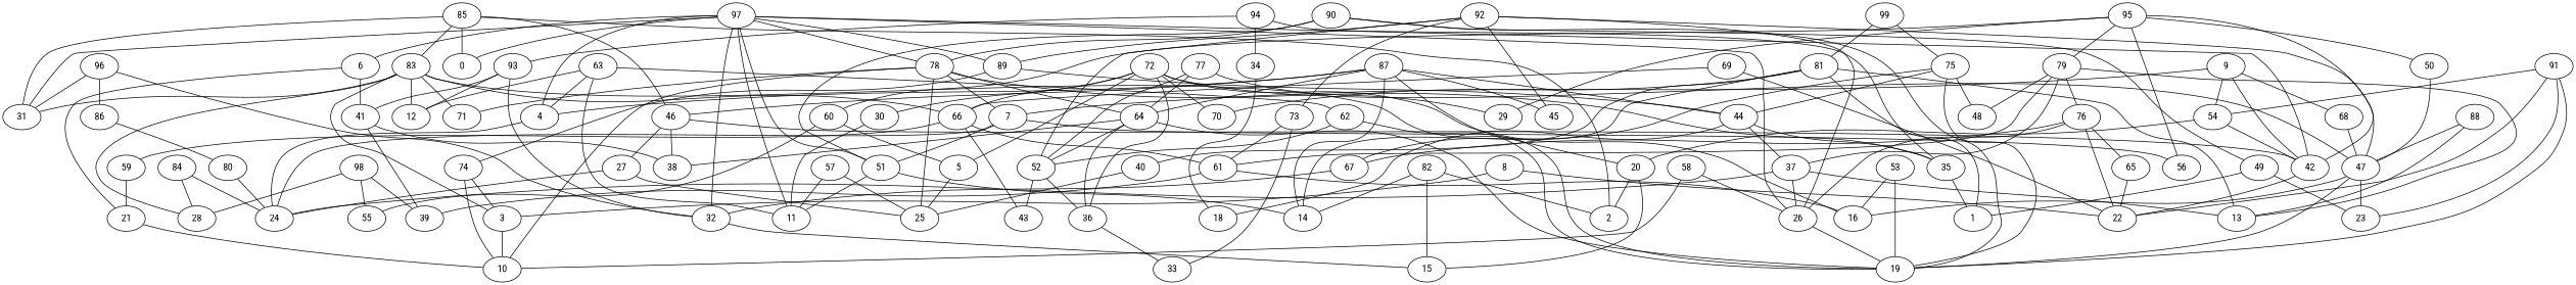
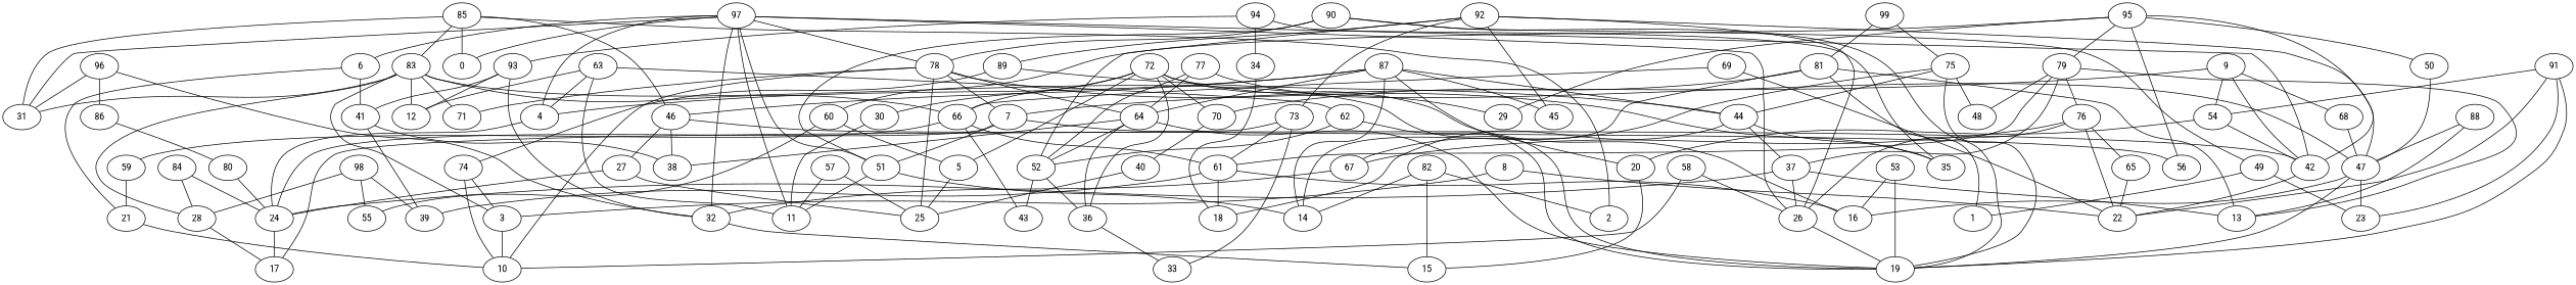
  digraph {
    fontname="Roboto Condensed"
    node [fontname="Roboto Condensed"]
    edge [color=black dir=none fontname="Roboto Condensed"]
    94
    34
    93
    35
    18
    12
    32
    41
    1
    60
    5
    55
    25
    98
    28
    39
    47
+   17
    19
    16
    23
    21
    10
    26
    4
    24
    42
    22
    92
    89
    73
    45
    52
    74
    44
    61
    33
    43
    36
    57
    11
    99
    75
    81
    71
    48
    67
    14
    70
    13
    40
    3
    37
    8
    80
    79
    76
    85
    0
    31
    46
    83
    2
    38
    27
    66
    15
    59
    30
    58
    84
    68
    63
    62
    87
    64
    20
    53
    72
    88
    51
    91
    54
    86
    82
    69
    95
    50
    56
    29
    49
    9
    7
    78
    96
    65
    77
    6
    90
    97
    subgraph sub_1 {
      94
      34
      93
      35
      18
      12
      32
      41
      1
      60
      5
      55
      25
      98
      28
      39
      47
+     17
      19
      16
      23
      21
      10
      26
      4
      24
      42
      22
      92
      89
      73
      45
      52
      74
      44
      61
      33
      43
      36
      57
      11
      99
      75
      81
      71
      48
      67
      14
      70
      13
      40
      3
      37
      8
      80
      79
      76
      85
      0
      31
      46
      83
      2
      38
      27
      66
      15
      59
      30
      58
      84
      68
      63
      62
      87
      64
      20
      53
      72
      88
      51
      91
      54
      86
      82
      69
      95
      50
      56
      29
      49
      9
      7
      78
      96
      65
      77
      6
      90
      97
    }
    94 -> 34
    94 -> 93
    94 -> 35
    34 -> 18
    93 -> 12
    93 -> 32
    93 -> 41
-   35 -> 1
    32 -> 15
    41 -> 39
    41 -> 38
    60 -> 5
    60 -> 55
    5 -> 25
    98 -> 55
    98 -> 28
    98 -> 39
+   28 -> 17
    47 -> 19
    47 -> 16
    47 -> 23
    21 -> 10
    26 -> 19
    4 -> 24
+   24 -> 17
    42 -> 22
    92 -> 47
    92 -> 26
    92 -> 89
    92 -> 73
    92 -> 45
    92 -> 52
    89 -> 74
    89 -> 44
+   73 -> 17
    73 -> 61
    73 -> 33
    52 -> 43
    52 -> 36
    74 -> 10
    74 -> 3
    44 -> 35
    44 -> 18
    44 -> 37
+   61 -> 18
    61 -> 39
    61 -> 16
    36 -> 33
    57 -> 25
    57 -> 11
    99 -> 75
    99 -> 81
    75 -> 19
    75 -> 44
    75 -> 48
    75 -> 67
    81 -> 1
    81 -> 14
    81 -> 70
    81 -> 13
-   81 -> 40
+   70 -> 40
    67 -> 32
    40 -> 25
    3 -> 10
    37 -> 26
    37 -> 24
    37 -> 13
    8 -> 22
    8 -> 3
    80 -> 24
    79 -> 61
    79 -> 48
    79 -> 13
    79 -> 37
    79 -> 76
    76 -> 26
    76 -> 22
    76 -> 67
    76 -> 65
    85 -> 0
    85 -> 31
    85 -> 46
    85 -> 83
    85 -> 2
    46 -> 42
    46 -> 38
    46 -> 27
    83 -> 12
    83 -> 28
    83 -> 19
    83 -> 71
    83 -> 3
    83 -> 31
    83 -> 66
    27 -> 25
    27 -> 24
    66 -> 61
    66 -> 43
    66 -> 59
    59 -> 21
    30 -> 11
    58 -> 10
    58 -> 26
    84 -> 28
    84 -> 24
    68 -> 47
    63 -> 12
    63 -> 4
    63 -> 11
    63 -> 62
    62 -> 19
    62 -> 52
    87 -> 4
    87 -> 45
    87 -> 44
    87 -> 14
    87 -> 46
    87 -> 64
    87 -> 20
    64 -> 19
    64 -> 52
    64 -> 36
    64 -> 38
-   20 -> 2
    20 -> 15
    53 -> 19
    53 -> 16
    72 -> 5
    72 -> 47
    72 -> 16
    72 -> 36
    72 -> 70
    72 -> 66
    72 -> 30
    88 -> 47
    88 -> 13
    51 -> 11
    51 -> 14
    91 -> 19
    91 -> 23
    91 -> 22
    91 -> 54
    54 -> 42
    54 -> 20
    86 -> 80
    82 -> 14
    82 -> 2
    82 -> 15
    69 -> 22
    69 -> 66
    95 -> 60
    95 -> 42
    95 -> 79
    95 -> 50
    95 -> 56
    95 -> 29
    50 -> 47
    49 -> 1
    49 -> 23
    9 -> 42
    9 -> 68
    9 -> 54
    9 -> 7
    7 -> 24
    7 -> 51
    7 -> 56
    78 -> 35
    78 -> 25
    78 -> 10
    78 -> 71
    78 -> 64
    78 -> 7
    96 -> 32
    96 -> 31
    96 -> 86
    65 -> 22
    77 -> 52
    77 -> 64
    77 -> 29
    6 -> 41
    6 -> 21
    90 -> 19
    90 -> 51
    90 -> 49
    90 -> 78
    97 -> 32
    97 -> 26
    97 -> 4
    97 -> 42
-   97 -> 89
    97 -> 11
    97 -> 0
    97 -> 31
    97 -> 51
    97 -> 78
    97 -> 6
  }
